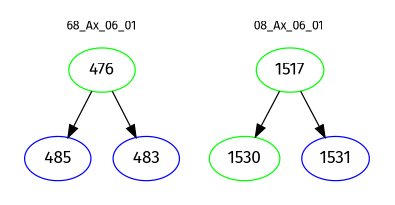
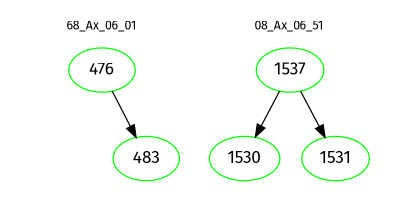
  digraph {
    fontname="Fira Sans"
    node [color=green fontname="Fira Sans"]
    edge [color=black fontname="Fira Sans"]
    n1 [label=476]
-   n2 [color=blue label=485]
-   n3 [color=blue label=483]
-   n4 [label=1517]
+   n3 [label=483]
+   n4 [label=1537]
    n5 [label=1530]
-   n6 [color=blue label=1531]
+   n6 [label=1531]
    subgraph cluster_1 {
      color=white
      fontsize=10
      label="68_Ax_06_01"
      n1
-     n2
      n3
    }
    subgraph cluster_2 {
      color=white
      fontsize=10
-     label="08_Ax_06_01"
+     label="08_Ax_06_51"
      n4
      n5
      n6
    }
-   n1 -> n2
    n1 -> n3
    n4 -> n5
    n4 -> n6
  }
